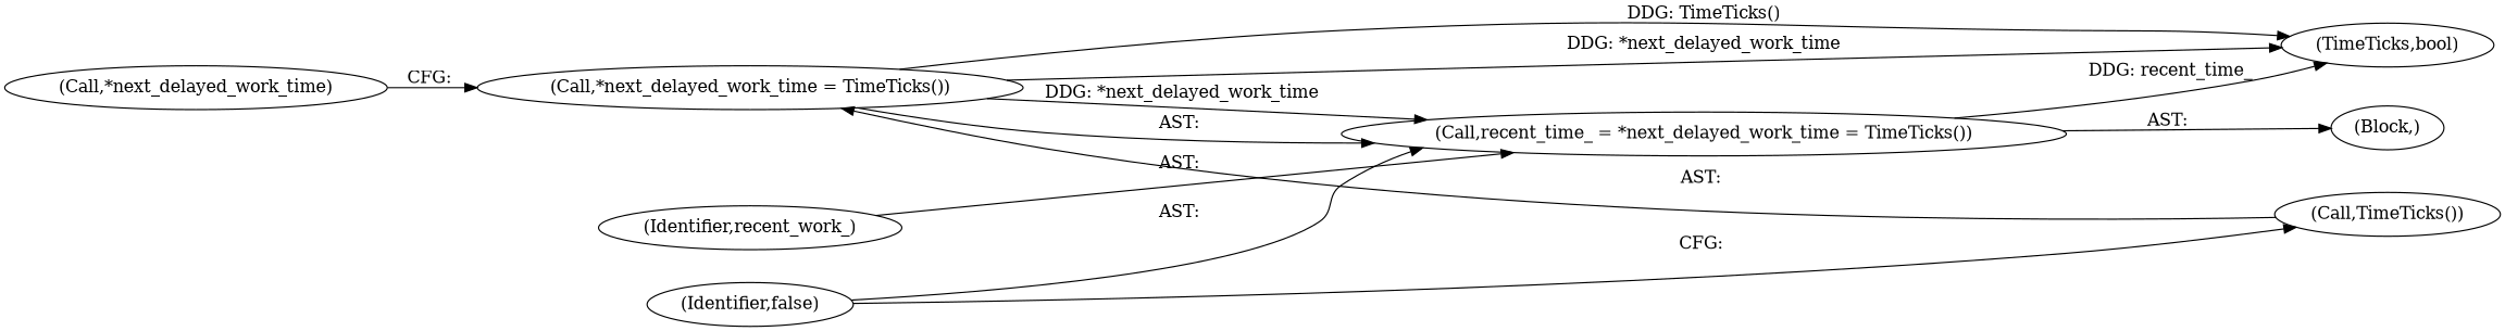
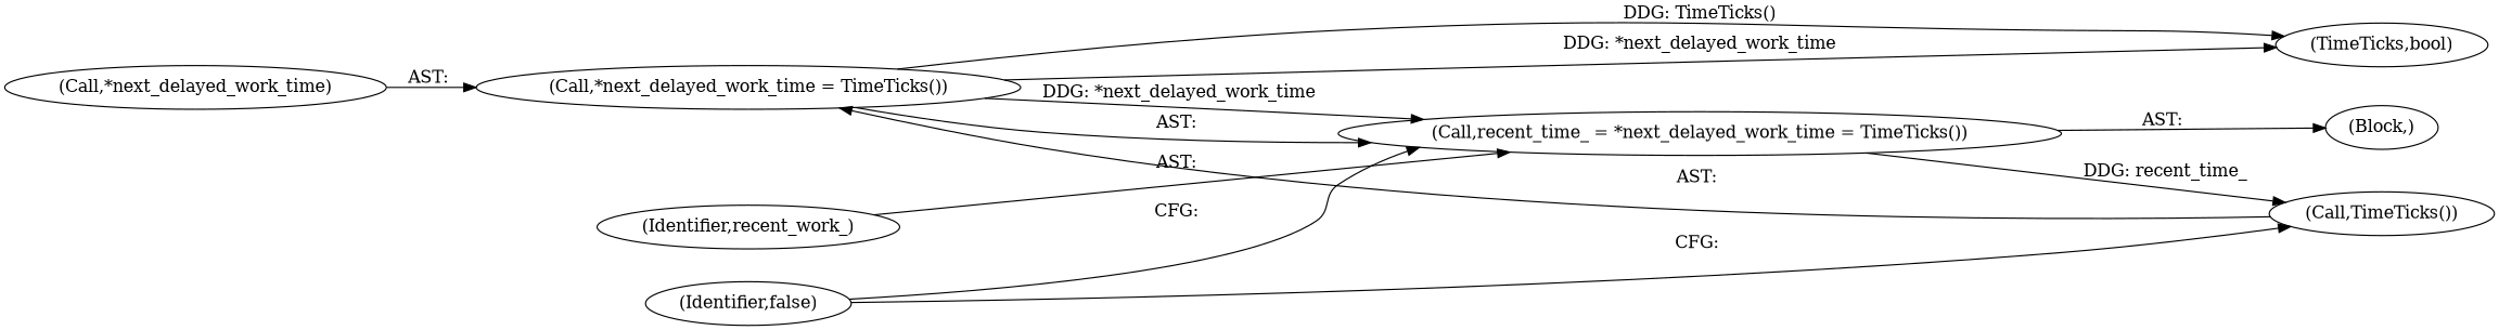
  digraph {
    rankdir=LR
    n1 [label="(Call,*next_delayed_work_time = TimeTicks())"]
    n2 [label="(Call,recent_time_ = *next_delayed_work_time = TimeTicks())"]
    n3 [label="(TimeTicks,bool)"]
    n4 [label="(Block,)"]
    n5 [label="(Call,TimeTicks())"]
    n6 [label="(Identifier,false)"]
    n7 [label="(Identifier,recent_work_)"]
    n8 [label="(Call,*next_delayed_work_time)"]
    n1 -> n2 [label="AST: "]
    n1 -> n2 [label="DDG: *next_delayed_work_time"]
    n1 -> n3 [label="DDG: *next_delayed_work_time"]
    n1 -> n3 [label="DDG: TimeTicks()"]
-   n2 -> n3 [label="DDG: recent_time_"]
+   n2 -> n5 [label="DDG: recent_time_"]
    n2 -> n4 [label="AST: "]
    n5 -> n1 [label="AST: "]
-   n6 -> n2 [label="AST: "]
+   n6 -> n2 [label="CFG: "]
    n6 -> n5 [label="CFG: "]
    n7 -> n2 [label="AST: "]
-   n8 -> n1 [label="CFG: "]
+   n8 -> n1 [label="AST: "]
  }
